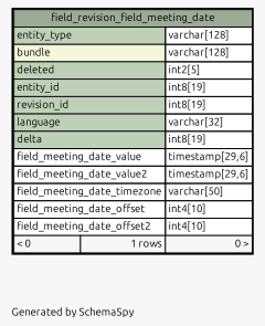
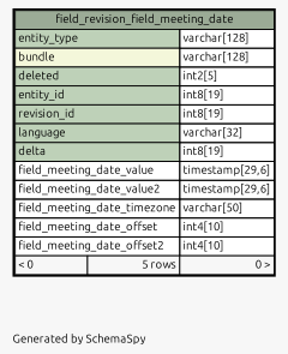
  digraph {
    bgcolor="#f7f7f7"
    fontname=Ubuntu
    fontsize=11
    label="\nGenerated by SchemaSpy"
    labeljust=l
    nodesep=0.18
    rankdir=RL
    ranksep=0.46
-   n1 [fontname=Ubuntu fontsize=11 label=<     <TABLE BORDER="2" CELLBORDER="1" CELLSPACING="0" BGCOLOR="#ffffff">       <TR><TD COLSPAN="3" BGCOLOR="#9bab96" ALIGN="CENTER">field_revision_field_meeting_date</TD></TR>       <TR><TD PORT="entity_type" COLSPAN="2" BGCOLOR="#bed1b8" ALIGN="LEFT">entity_type</TD><TD PORT="entity_type.type" ALIGN="LEFT">varchar[128]</TD></TR>       <TR><TD PORT="bundle" COLSPAN="2" BGCOLOR="#f4f7da" ALIGN="LEFT">bundle</TD><TD PORT="bundle.type" ALIGN="LEFT">varchar[128]</TD></TR>       <TR><TD PORT="deleted" COLSPAN="2" BGCOLOR="#bed1b8" ALIGN="LEFT">deleted</TD><TD PORT="deleted.type" ALIGN="LEFT">int2[5]</TD></TR>       <TR><TD PORT="entity_id" COLSPAN="2" BGCOLOR="#bed1b8" ALIGN="LEFT">entity_id</TD><TD PORT="entity_id.type" ALIGN="LEFT">int8[19]</TD></TR>       <TR><TD PORT="revision_id" COLSPAN="2" BGCOLOR="#bed1b8" ALIGN="LEFT">revision_id</TD><TD PORT="revision_id.type" ALIGN="LEFT">int8[19]</TD></TR>       <TR><TD PORT="language" COLSPAN="2" BGCOLOR="#bed1b8" ALIGN="LEFT">language</TD><TD PORT="language.type" ALIGN="LEFT">varchar[32]</TD></TR>       <TR><TD PORT="delta" COLSPAN="2" BGCOLOR="#bed1b8" ALIGN="LEFT">delta</TD><TD PORT="delta.type" ALIGN="LEFT">int8[19]</TD></TR>       <TR><TD PORT="field_meeting_date_value" COLSPAN="2" ALIGN="LEFT">field_meeting_date_value</TD><TD PORT="field_meeting_date_value.type" ALIGN="LEFT">timestamp[29,6]</TD></TR>       <TR><TD PORT="field_meeting_date_value2" COLSPAN="2" ALIGN="LEFT">field_meeting_date_value2</TD><TD PORT="field_meeting_date_value2.type" ALIGN="LEFT">timestamp[29,6]</TD></TR>       <TR><TD PORT="field_meeting_date_timezone" COLSPAN="2" ALIGN="LEFT">field_meeting_date_timezone</TD><TD PORT="field_meeting_date_timezone.type" ALIGN="LEFT">varchar[50]</TD></TR>       <TR><TD PORT="field_meeting_date_offset" COLSPAN="2" ALIGN="LEFT">field_meeting_date_offset</TD><TD PORT="field_meeting_date_offset.type" ALIGN="LEFT">int4[10]</TD></TR>       <TR><TD PORT="field_meeting_date_offset2" COLSPAN="2" ALIGN="LEFT">field_meeting_date_offset2</TD><TD PORT="field_meeting_date_offset2.type" ALIGN="LEFT">int4[10]</TD></TR>       <TR><TD ALIGN="LEFT" BGCOLOR="#f7f7f7">&lt; 0</TD><TD ALIGN="RIGHT" BGCOLOR="#f7f7f7">1 rows</TD><TD ALIGN="RIGHT" BGCOLOR="#f7f7f7">0 &gt;</TD></TR>     </TABLE>> shape=plaintext]
+   n1 [fontname=Ubuntu fontsize=11 label=<     <TABLE BORDER="2" CELLBORDER="1" CELLSPACING="0" BGCOLOR="#ffffff">       <TR><TD COLSPAN="3" BGCOLOR="#9bab96" ALIGN="CENTER">field_revision_field_meeting_date</TD></TR>       <TR><TD PORT="entity_type" COLSPAN="2" BGCOLOR="#bed1b8" ALIGN="LEFT">entity_type</TD><TD PORT="entity_type.type" ALIGN="LEFT">varchar[128]</TD></TR>       <TR><TD PORT="bundle" COLSPAN="2" BGCOLOR="#f4f7da" ALIGN="LEFT">bundle</TD><TD PORT="bundle.type" ALIGN="LEFT">varchar[128]</TD></TR>       <TR><TD PORT="deleted" COLSPAN="2" BGCOLOR="#bed1b8" ALIGN="LEFT">deleted</TD><TD PORT="deleted.type" ALIGN="LEFT">int2[5]</TD></TR>       <TR><TD PORT="entity_id" COLSPAN="2" BGCOLOR="#bed1b8" ALIGN="LEFT">entity_id</TD><TD PORT="entity_id.type" ALIGN="LEFT">int8[19]</TD></TR>       <TR><TD PORT="revision_id" COLSPAN="2" BGCOLOR="#bed1b8" ALIGN="LEFT">revision_id</TD><TD PORT="revision_id.type" ALIGN="LEFT">int8[19]</TD></TR>       <TR><TD PORT="language" COLSPAN="2" BGCOLOR="#bed1b8" ALIGN="LEFT">language</TD><TD PORT="language.type" ALIGN="LEFT">varchar[32]</TD></TR>       <TR><TD PORT="delta" COLSPAN="2" BGCOLOR="#bed1b8" ALIGN="LEFT">delta</TD><TD PORT="delta.type" ALIGN="LEFT">int8[19]</TD></TR>       <TR><TD PORT="field_meeting_date_value" COLSPAN="2" ALIGN="LEFT">field_meeting_date_value</TD><TD PORT="field_meeting_date_value.type" ALIGN="LEFT">timestamp[29,6]</TD></TR>       <TR><TD PORT="field_meeting_date_value2" COLSPAN="2" ALIGN="LEFT">field_meeting_date_value2</TD><TD PORT="field_meeting_date_value2.type" ALIGN="LEFT">timestamp[29,6]</TD></TR>       <TR><TD PORT="field_meeting_date_timezone" COLSPAN="2" ALIGN="LEFT">field_meeting_date_timezone</TD><TD PORT="field_meeting_date_timezone.type" ALIGN="LEFT">varchar[50]</TD></TR>       <TR><TD PORT="field_meeting_date_offset" COLSPAN="2" ALIGN="LEFT">field_meeting_date_offset</TD><TD PORT="field_meeting_date_offset.type" ALIGN="LEFT">int4[10]</TD></TR>       <TR><TD PORT="field_meeting_date_offset2" COLSPAN="2" ALIGN="LEFT">field_meeting_date_offset2</TD><TD PORT="field_meeting_date_offset2.type" ALIGN="LEFT">int4[10]</TD></TR>       <TR><TD ALIGN="LEFT" BGCOLOR="#f7f7f7">&lt; 0</TD><TD ALIGN="RIGHT" BGCOLOR="#f7f7f7">5 rows</TD><TD ALIGN="RIGHT" BGCOLOR="#f7f7f7">0 &gt;</TD></TR>     </TABLE>> shape=plaintext]
  }
